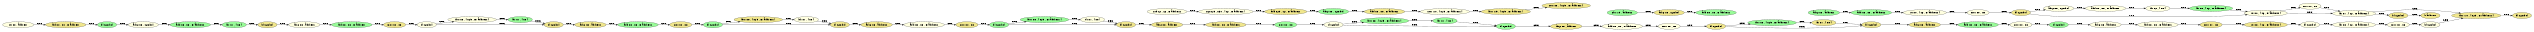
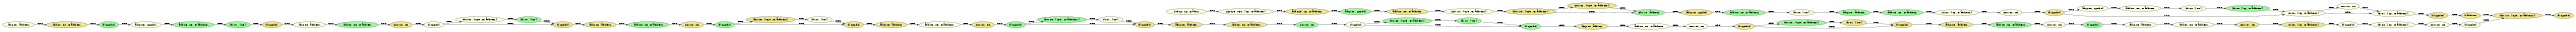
  digraph {
    rankdir=LR
    node [fillcolor=lightyellow style=filled]
-   n1 [label="sub sp , sp , # address"]
+   n1 [label="sub sp , sp , # adrp"]
    n2 [label="stp x29 , x30 , [ sp , # address ]"]
    n3 [fillcolor=khaki label="add x29 , sp , # address"]
    n4 [fillcolor=palegreen label="adrp x8 , symbol"]
    n5 [fillcolor=khaki label="add x8 , x8 , # address"]
    n6 [label="stur w0 , [ x29 , #- address ]"]
    n7 [fillcolor=khaki label="ldur w9 , [ x29 , #- address ]"]
    n8 [fillcolor=khaki label="stur x8 , [ x29 , #- address ]"]
    n9 [fillcolor=palegreen label="cbz w9 , address"]
    n10 [fillcolor=khaki label="ldur w0 , [ x29 , #- address ]"]
    n11 [fillcolor=khaki label="bl symbol"]
    n12 [fillcolor=khaki label="adrp x8 , symbol"]
-   n13 [label="str x0 , address"]
+   n13 [label="adrp x0 , address"]
    n14 [fillcolor=khaki label="add x0 , x0 , # address"]
    n15 [fillcolor=palegreen label="add x8 , x8 , # address"]
    n16 [fillcolor=palegreen label="bl symbol"]
+   n17 [label="ldr x0 , [ x8 ]"]
    n18 [label="adrp x8 , symbol"]
    n19 [fillcolor=palegreen label="add x8 , x8 , # address"]
    n20 [fillcolor=palegreen label="ldr x1 , [ x8 ]"]
    n21 [fillcolor=khaki label="bl symbol"]
    n22 [label="adrp x8 , address"]
    n23 [fillcolor=palegreen label="add x8 , x8 , # address"]
    n24 [fillcolor=khaki label="mov x0 , x8"]
    n25 [label="bl symbol"]
    n26 [label="ldur x8 , [ x29 , #- address ]"]
    n27 [fillcolor=khaki label="bl symbol"]
    n28 [fillcolor=palegreen label="ldr x1 , [ x8 ]"]
    n29 [fillcolor=khaki label="adrp x8 , address"]
    n30 [fillcolor=palegreen label="add x8 , x8 , # address"]
    n31 [fillcolor=khaki label="mov x0 , x8"]
    n32 [fillcolor=palegreen label="bl symbol"]
    n33 [fillcolor=khaki label="ldur x8 , [ x29 , #- address ]"]
    n34 [fillcolor=khaki label="bl symbol"]
    n35 [label="ldr x1 , [ x8 ]"]
    n36 [fillcolor=khaki label="adrp x8 , address"]
    n37 [label="add x8 , x8 , # address"]
    n38 [fillcolor=khaki label="mov x0 , x8"]
    n39 [fillcolor=palegreen label="bl symbol"]
    n40 [fillcolor=palegreen label="ldur x8 , [ x29 , #- address ]"]
    n41 [fillcolor=khaki label="bl symbol"]
    n42 [label="ldr x1 , [ x8 ]"]
    n43 [fillcolor=khaki label="adrp x8 , address"]
    n44 [fillcolor=khaki label="add x8 , x8 , # address"]
    n45 [fillcolor=palegreen label="mov x0 , x8"]
    n46 [label="bl symbol"]
    n47 [fillcolor=palegreen label="ldur x8 , [ x29 , #- address ]"]
    n48 [fillcolor=palegreen label="bl symbol"]
    n49 [fillcolor=palegreen label="ldr x1 , [ x8 ]"]
    n50 [fillcolor=khaki label="adrp x8 , address"]
    n51 [label="add x8 , x8 , # address"]
    n52 [label="mov x0 , x8"]
    n53 [fillcolor=khaki label="bl symbol"]
    n54 [fillcolor=palegreen label="ldur x8 , [ x29 , #- address ]"]
    n55 [fillcolor=khaki label="bl symbol"]
    n56 [fillcolor=khaki label="ldr x1 , [ x8 ]"]
    n57 [fillcolor=khaki label="adrp x8 , address"]
    n58 [fillcolor=palegreen label="add x8 , x8 , # address"]
    n59 [label="mov x0 , x8"]
    n60 [fillcolor=palegreen label="bl symbol"]
    n61 [label="adrp x8 , address"]
    n62 [label="add x8 , x8 , # address"]
    n63 [fillcolor=khaki label="mov x1 , x8"]
    n64 [fillcolor=khaki label="str x8 , [ sp , # address ]"]
    n65 [label="bl symbol"]
    n66 [label="ldr x8 , [ sp , # address ]"]
    n67 [label="mov x0 , x8"]
    n68 [label="bl symbol"]
    n69 [fillcolor=palegreen label="adrp x8 , address"]
    n70 [fillcolor=palegreen label="add x8 , x8 , # address"]
    n71 [label="str x0 , [ sp , # address ]"]
    n72 [label="mov x0 , x8"]
    n73 [fillcolor=khaki label="bl symbol"]
    n74 [label="adrp x8 , symbol"]
    n75 [label="str x0 , [ sp , # address ]"]
    n76 [label="add x8 , x8 , # address"]
    n77 [label="mov x0 , x8"]
    n78 [label="ldr x1 , [ sp , # address ]"]
    n79 [label="ldr x2 , [ x8 ]"]
    n80 [fillcolor=palegreen label="ldr x8 , [ sp , # address ]"]
    n81 [fillcolor=khaki label="bl symbol"]
    n82 [fillcolor=khaki label="b address"]
    n1 -> n2 [label=CFG]
    n2 -> n3 [label=CFG]
    n3 -> n4 [label=CFG]
    n4 -> n5 [label=CFG]
    n5 -> n6 [label=CFG]
    n6 -> n7 [label=DFG]
    n7 -> n8 [label=CFG]
+   n7 -> n9 [label=DFG]
+   n8 -> n9 [label=CFG]
    n9 -> n12 [label=CFG]
    n10 -> n11 [label=DFG]
    n12 -> n15 [label=CFG]
    n13 -> n14 [label=CFG]
    n14 -> n16 [label=CFG]
+   n15 -> n17 [label=CFG]
    n16 -> n18 [label=CFG]
+   n17 -> n69 [label=CFG]
    n18 -> n19 [label=CFG]
    n19 -> n20 [label=CFG]
    n20 -> n21 [label=CFG]
    n21 -> n22 [label=CFG]
    n22 -> n23 [label=CFG]
    n23 -> n24 [label=CFG]
    n24 -> n25 [label=CFG]
    n25 -> n26 [label=CFG]
    n25 -> n27 [label=DFG]
    n26 -> n28 [label=CFG]
    n27 -> n29 [label=CFG]
    n28 -> n27 [label=DFG]
    n29 -> n30 [label=CFG]
    n30 -> n31 [label=CFG]
    n31 -> n32 [label=CFG]
    n32 -> n33 [label=CFG]
    n32 -> n34 [label=DFG]
    n33 -> n35 [label=CFG]
    n34 -> n36 [label=CFG]
    n35 -> n34 [label=DFG]
    n36 -> n37 [label=CFG]
    n37 -> n38 [label=CFG]
    n38 -> n39 [label=CFG]
    n39 -> n40 [label=CFG]
    n39 -> n41 [label=DFG]
    n40 -> n42 [label=CFG]
    n41 -> n43 [label=CFG]
    n42 -> n41 [label=DFG]
    n43 -> n44 [label=CFG]
    n44 -> n45 [label=CFG]
    n45 -> n46 [label=CFG]
    n46 -> n47 [label=CFG]
    n46 -> n48 [label=DFG]
    n47 -> n49 [label=CFG]
    n48 -> n50 [label=CFG]
    n49 -> n48 [label=DFG]
    n50 -> n51 [label=CFG]
    n51 -> n52 [label=CFG]
    n52 -> n53 [label=CFG]
    n53 -> n54 [label=CFG]
    n53 -> n55 [label=DFG]
    n54 -> n56 [label=CFG]
    n55 -> n57 [label=CFG]
    n56 -> n55 [label=DFG]
    n57 -> n58 [label=CFG]
    n58 -> n59 [label=CFG]
    n59 -> n60 [label=CFG]
    n60 -> n61 [label=CFG]
    n61 -> n62 [label=CFG]
    n62 -> n63 [label=CFG]
    n63 -> n64 [label=CFG]
    n64 -> n65 [label=CFG]
    n65 -> n66 [label=CFG]
    n66 -> n67 [label=CFG]
    n67 -> n68 [label=CFG]
    n68 -> n10 [label=CFG]
    n69 -> n70 [label=CFG]
    n70 -> n71 [label=CFG]
    n71 -> n72 [label=CFG]
    n72 -> n73 [label=CFG]
    n73 -> n74 [label=CFG]
    n73 -> n75 [label=DFG]
    n74 -> n76 [label=CFG]
    n75 -> n77 [label=CFG]
    n75 -> n78 [label=DFG]
    n76 -> n79 [label=CFG]
    n77 -> n78 [label=CFG]
    n78 -> n81 [label=CFG]
    n79 -> n80 [label=CFG]
    n80 -> n75 [label=CFG]
    n81 -> n82 [label=CFG]
-   n78 -> n10 [label=CFG]
+   n82 -> n10 [label=CFG]
  }
